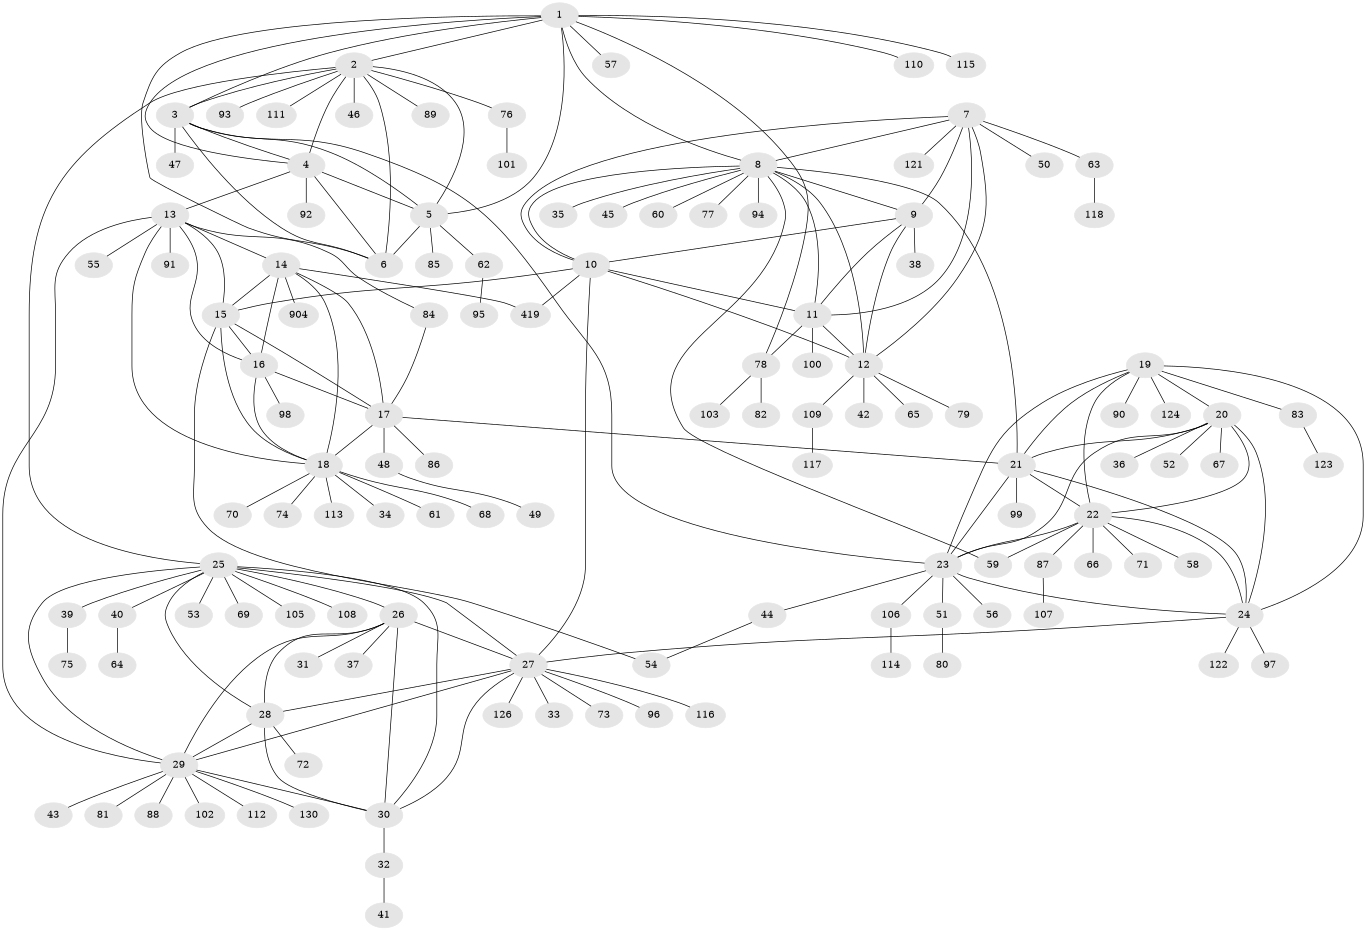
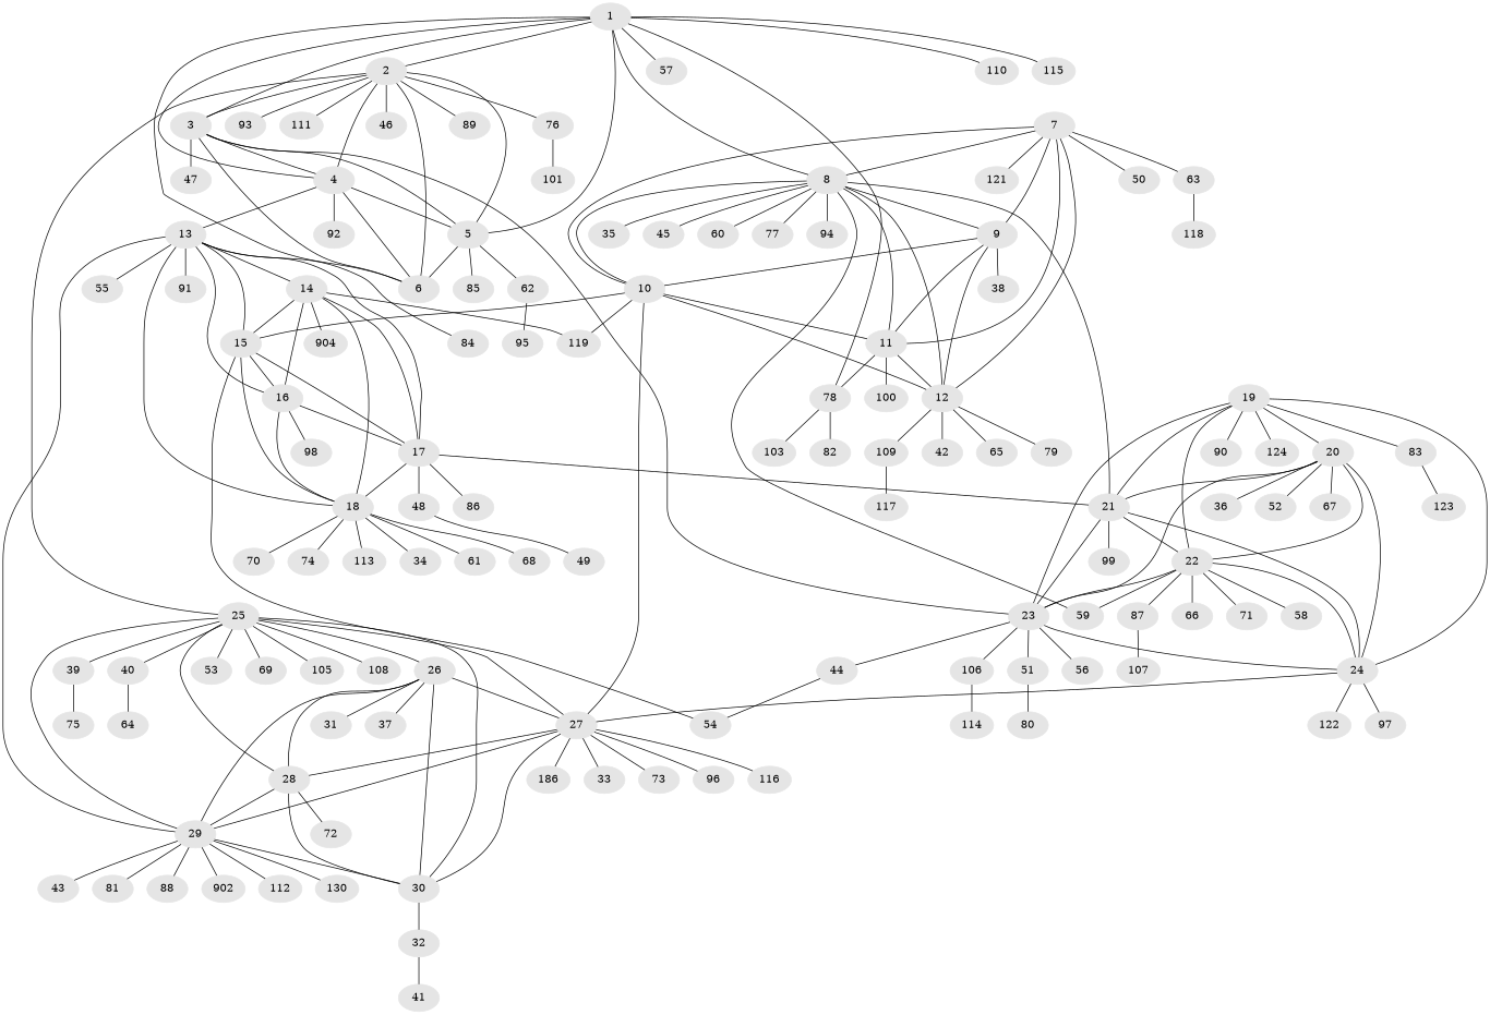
  graph {
    node [color=gray90 style=filled]
    1
    2
    3
    4
    5
    6
    8
    57
    78
    110
    115
    25
    46
    76
    89
    93
    111
    23
    47
    13
    92
    62
    85
    9
    10
    11
    12
    21
    35
    45
    59
    60
    77
    94
    82
    103
    27
    29
    26
    28
    30
    39
    40
    53
    69
    105
    108
    101
    24
    44
    51
    56
    106
    15
    14
    16
    17
    18
    55
    84
    91
    95
    7
    50
    63
    121
    38
-   119 [label=419]
+   119
    100
    42
    65
    79
    109
    118
    22
    99
    54
    33
    73
    96
    116
-   126
+   126 [label=186]
    117
    n84 [label=904]
    98
    48
    86
    34
    61
    68
    70
    74
    113
    43
    81
    88
-   102
+   102 [label=902]
    112
    n99 [label=130]
    49
    19
    20
    83
    90
    124
    36
    52
    67
    58
    66
    71
    87
    97
    122
    123
    107
    80
    114
    31
    37
    72
    32
    75
    64
    41
    1 -- 2
    1 -- 3
    1 -- 4
    1 -- 5
    1 -- 6
    1 -- 8
    1 -- 57
    1 -- 78
    1 -- 110
    1 -- 115
    2 -- 3
    2 -- 4
    2 -- 5
    2 -- 6
    2 -- 25
    2 -- 46
    2 -- 76
    2 -- 89
    2 -- 93
    2 -- 111
    3 -- 4
    3 -- 5
    3 -- 6
    3 -- 23
    3 -- 47
    4 -- 5
    4 -- 6
    4 -- 13
    4 -- 92
    5 -- 6
    5 -- 62
    5 -- 85
    8 -- 9
    8 -- 10
    8 -- 11
    8 -- 12
    8 -- 21
    8 -- 35
    8 -- 45
    8 -- 59
    8 -- 60
    8 -- 77
    8 -- 94
    78 -- 82
    78 -- 103
    25 -- 27
    25 -- 29
    25 -- 26
    25 -- 28
    25 -- 30
    25 -- 39
    25 -- 40
    25 -- 53
    25 -- 69
    25 -- 105
    25 -- 108
    76 -- 101
    23 -- 24
    23 -- 44
    23 -- 51
    23 -- 56
    23 -- 106
    13 -- 29
    13 -- 15
    13 -- 14
    13 -- 16
-   84 -- 17
+   13 -- 17
    13 -- 18
    13 -- 55
    13 -- 84
    13 -- 91
    62 -- 95
    9 -- 10
    9 -- 11
    9 -- 12
    9 -- 38
    10 -- 11
    10 -- 12
    10 -- 27
    10 -- 15
    10 -- 119
    11 -- 78
    11 -- 12
    11 -- 100
    12 -- 42
    12 -- 65
    12 -- 79
    12 -- 109
    21 -- 23
    21 -- 24
    21 -- 22
    21 -- 99
    27 -- 29
    27 -- 28
    27 -- 30
    27 -- 33
    27 -- 73
    27 -- 96
    27 -- 116
    27 -- 126
    29 -- 30
    29 -- 43
    29 -- 81
    29 -- 88
    29 -- 102
    29 -- 112
    29 -- n99
    26 -- 27
    26 -- 29
    26 -- 28
    26 -- 30
    26 -- 31
    26 -- 37
    28 -- 29
    28 -- 30
    28 -- 72
    30 -- 32
    39 -- 75
    40 -- 64
    24 -- 27
    24 -- 97
    24 -- 122
    44 -- 54
    51 -- 80
    106 -- 114
    15 -- 16
    15 -- 17
    15 -- 18
    15 -- 54
    14 -- 15
    14 -- 16
    14 -- 17
    14 -- 18
    14 -- 119
    14 -- n84
    16 -- 17
    16 -- 18
    16 -- 98
    17 -- 21
    17 -- 18
    17 -- 48
    17 -- 86
    18 -- 34
    18 -- 61
    18 -- 68
    18 -- 70
    18 -- 74
    18 -- 113
    7 -- 8
    7 -- 9
    7 -- 10
    7 -- 11
    7 -- 12
    7 -- 50
    7 -- 63
    7 -- 121
    63 -- 118
    109 -- 117
    22 -- 23
    22 -- 59
    22 -- 24
    22 -- 58
    22 -- 66
    22 -- 71
    22 -- 87
    48 -- 49
    19 -- 23
    19 -- 21
    19 -- 24
    19 -- 22
    19 -- 20
    19 -- 83
    19 -- 90
    19 -- 124
    20 -- 23
    20 -- 21
    20 -- 24
    20 -- 22
    20 -- 36
    20 -- 52
    20 -- 67
    83 -- 123
    87 -- 107
    32 -- 41
  }
